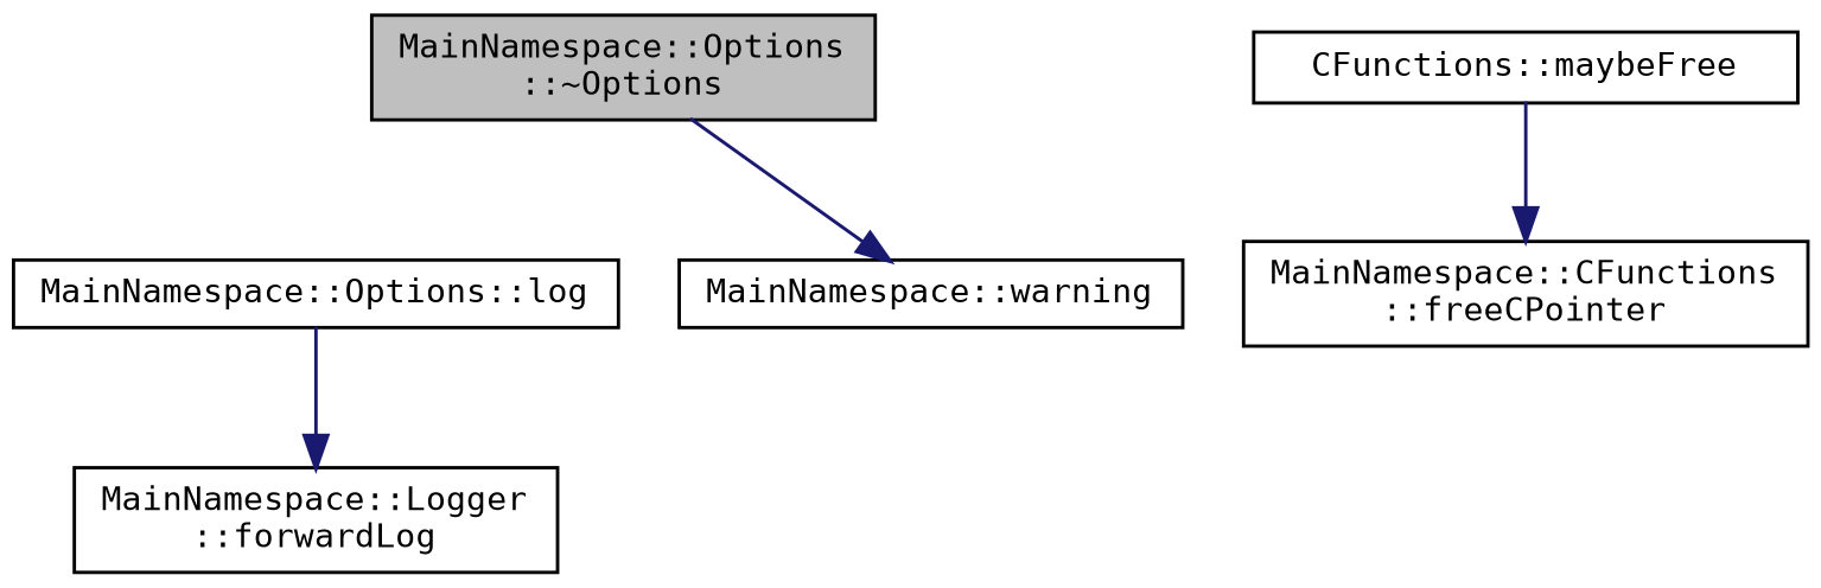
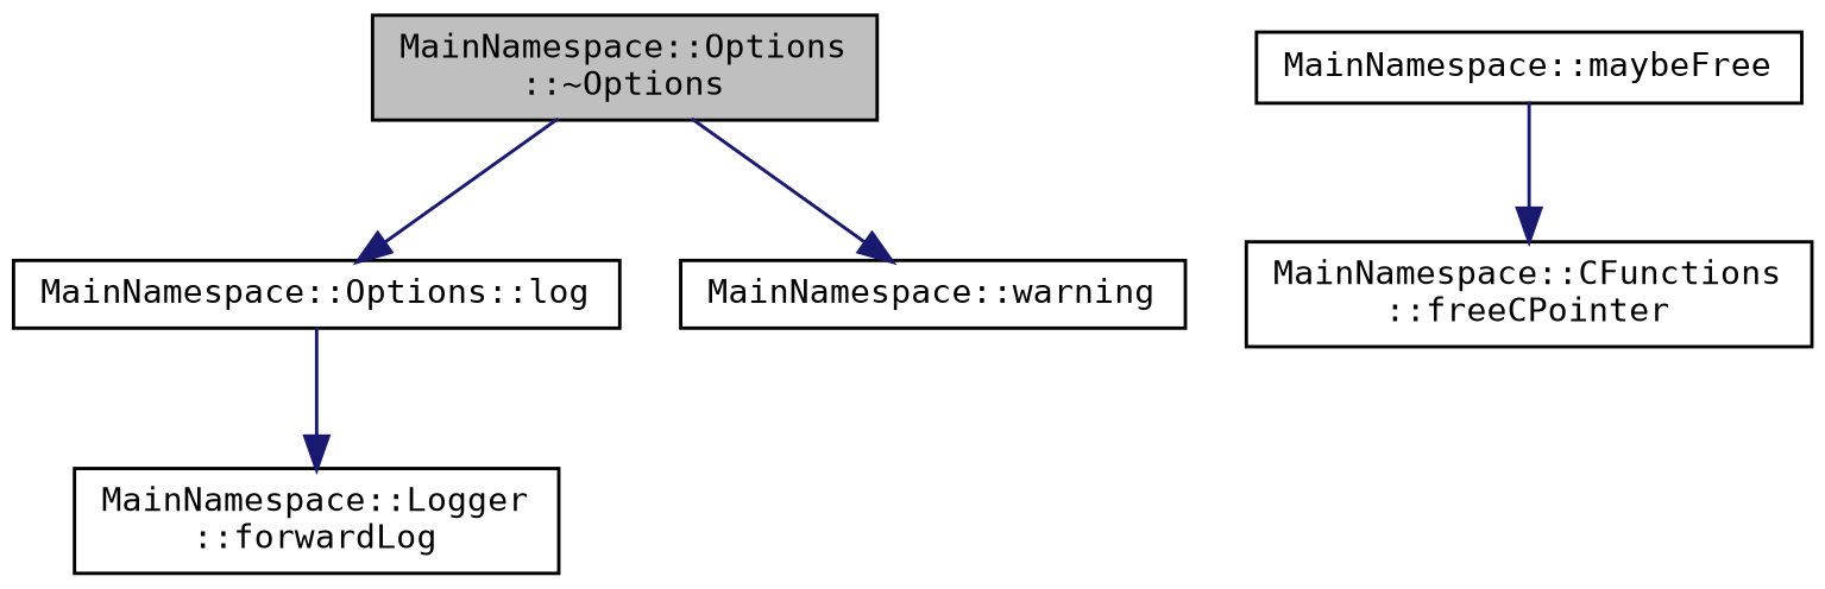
  digraph {
    fontname="DejaVu Sans Mono"
    rankdir=TB
    node [color=black fillcolor=white fontname="DejaVu Sans Mono" fontsize=10 shape=record style=filled]
    edge [color=midnightblue fontname="DejaVu Sans Mono" fontsize=10 labelfontname=Helvetica labelfontsize=10 style=solid]
    n1 [fillcolor=grey75 fontcolor=black height=0.2 label="MainNamespace::Options\l::~Options" width=0.4]
    n2 [height=0.2 label="MainNamespace::Options::log" width=0.4]
    n3 [height=0.2 label="MainNamespace::warning" width=0.4]
    n4 [height=0.2 label="MainNamespace::Logger\l::forwardLog" width=0.4]
-   n5 [height=0.2 label="CFunctions::maybeFree" width=0.4]
+   n5 [height=0.2 label="MainNamespace::maybeFree" width=0.4]
    n6 [height=0.2 label="MainNamespace::CFunctions\l::freeCPointer" width=0.4]
+   n1 -> n2
    n1 -> n3
    n2 -> n4
    n5 -> n6
  }
